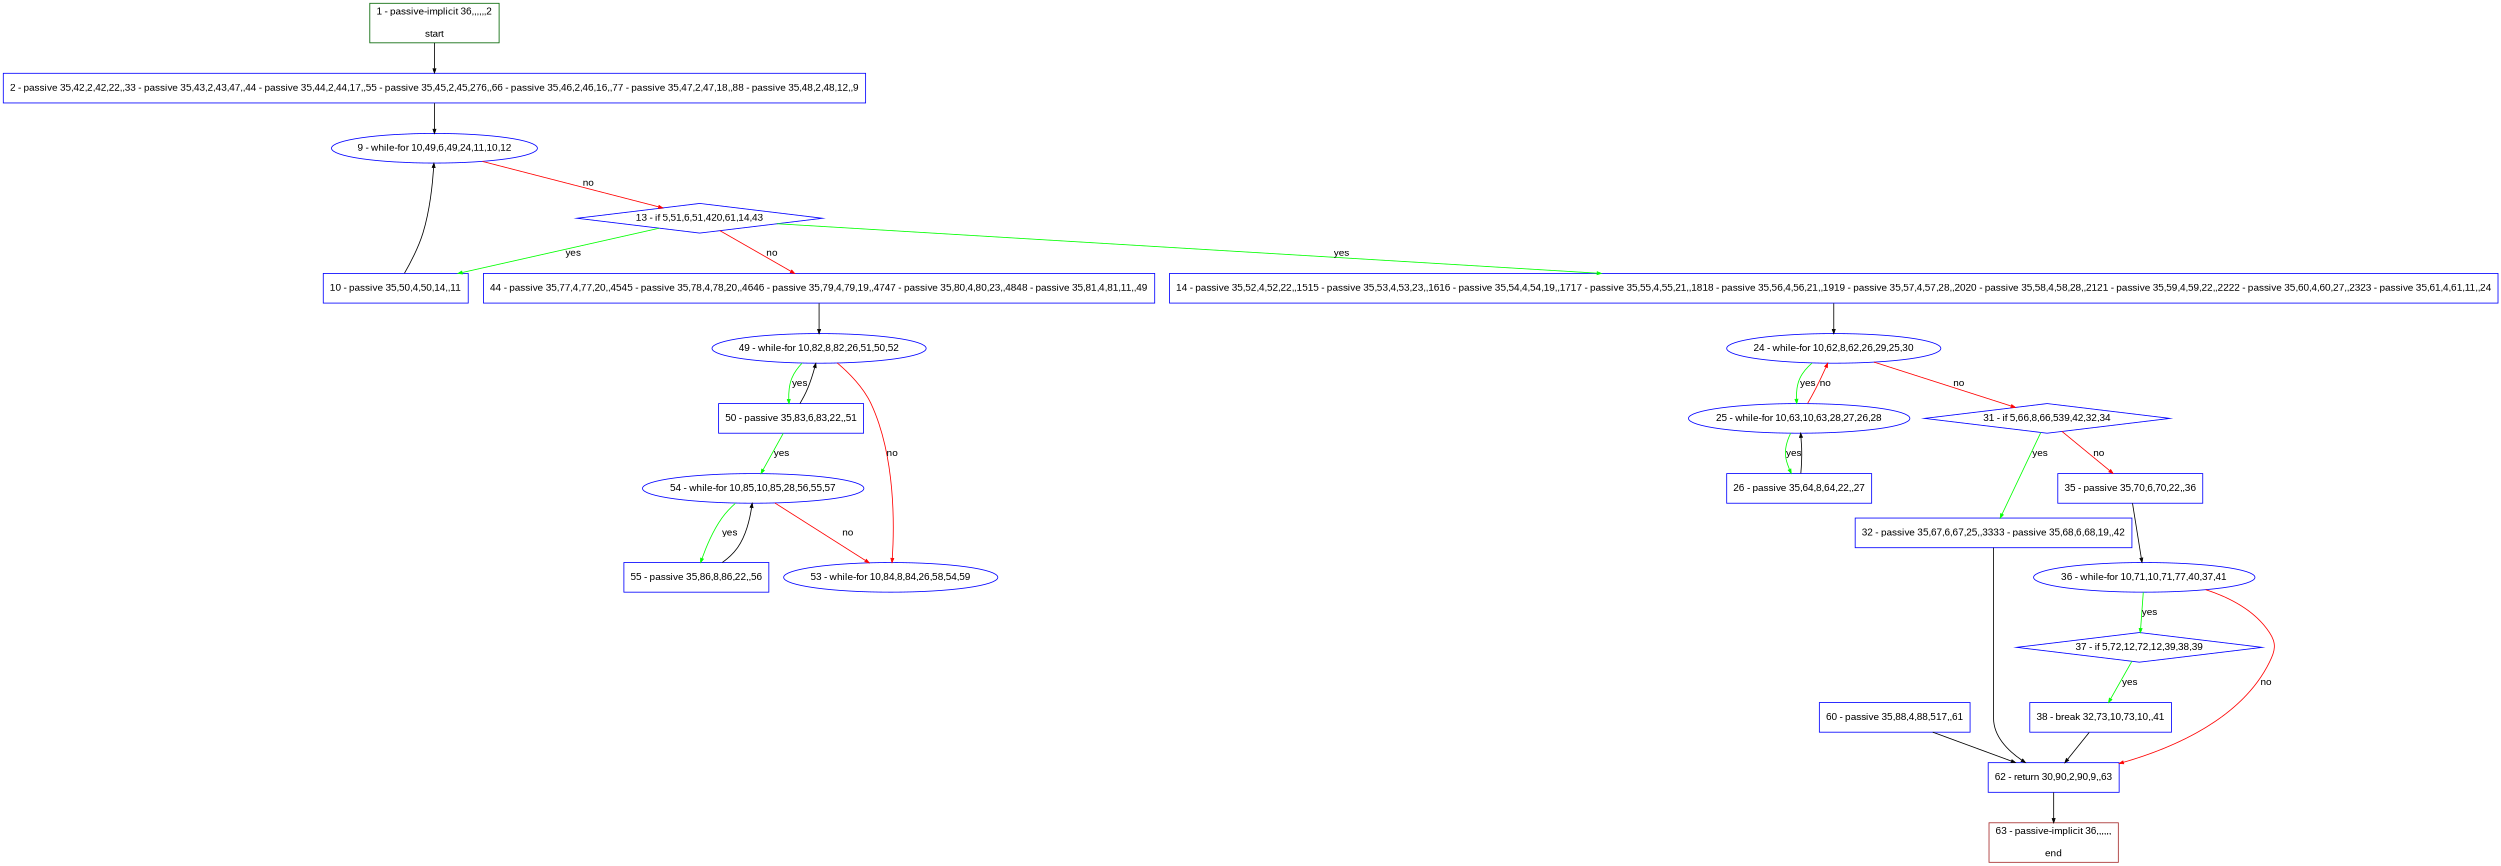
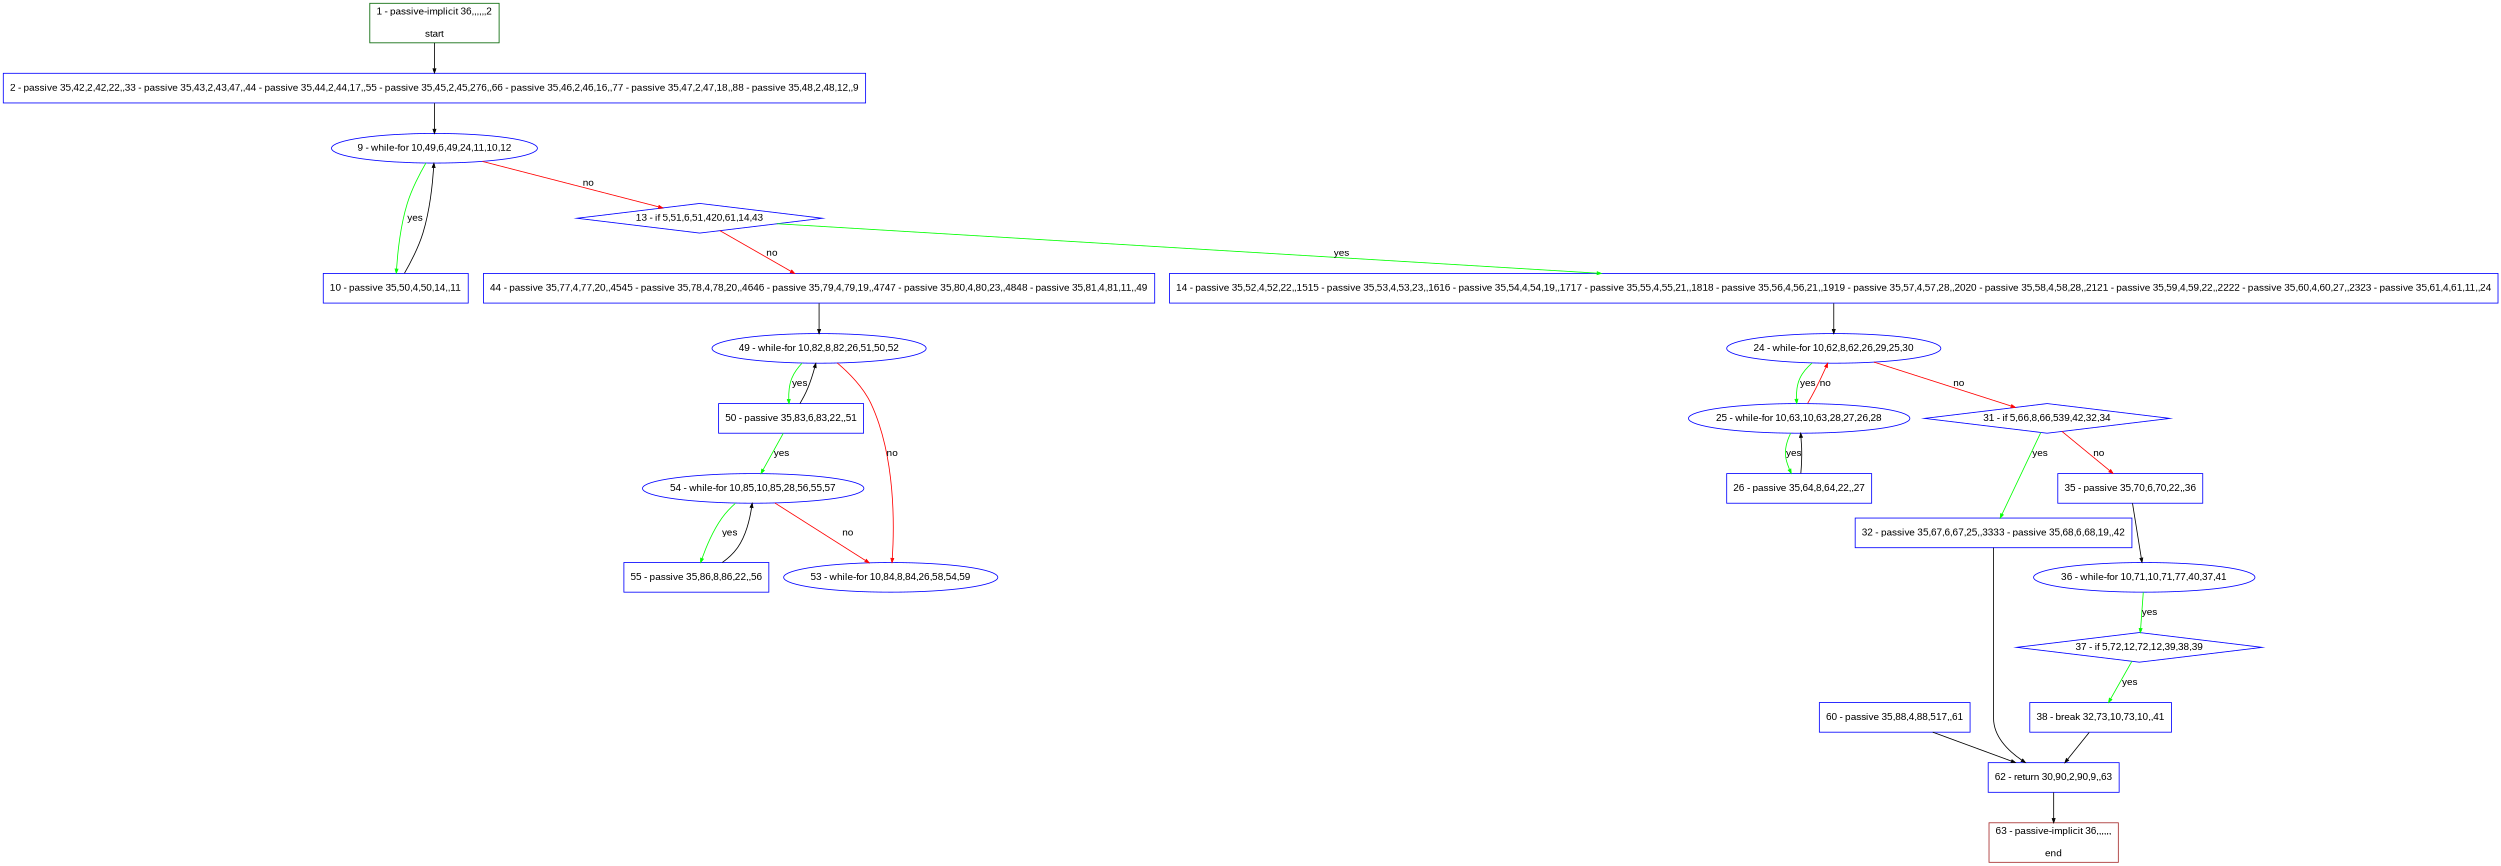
  digraph {
    bgcolor=white
    compound=true
    fillcolor="#FFFFCC"
    fontname=Arial
    fontsize=12
    pack=true
    packmode=clust
    style="rounded,filled"
    node [color="#0000ff" compound=true fillcolor="#ffffff" fixedsize=false fontname=Arial fontsize=12 node_initialized=no shape=box style=filled]
    edge [arrowhead=normal arrowsize=0.5 arrowtail=none color="#000000" compound=true dir=forward fontcolor=black fontname=Arial fontsize=12]
    n1 [label="2 - passive 35,42,2,42,22,,33 - passive 35,43,2,43,47,,44 - passive 35,44,2,44,17,,55 - passive 35,45,2,45,276,,66 - passive 35,46,2,46,16,,77 - passive 35,47,2,47,18,,88 - passive 35,48,2,48,12,,9"]
    n2 [label="9 - while-for 10,49,6,49,24,11,10,12" shape=oval]
    n3 [label="10 - passive 35,50,4,50,14,,11"]
    n4 [label="13 - if 5,51,6,51,420,61,14,43" shape=diamond]
    n5 [color="#006400" label="1 - passive-implicit 36,,,,,,2\n\nstart"]
    n6 [label="14 - passive 35,52,4,52,22,,1515 - passive 35,53,4,53,23,,1616 - passive 35,54,4,54,19,,1717 - passive 35,55,4,55,21,,1818 - passive 35,56,4,56,21,,1919 - passive 35,57,4,57,28,,2020 - passive 35,58,4,58,28,,2121 - passive 35,59,4,59,22,,2222 - passive 35,60,4,60,27,,2323 - passive 35,61,4,61,11,,24"]
    n7 [label="44 - passive 35,77,4,77,20,,4545 - passive 35,78,4,78,20,,4646 - passive 35,79,4,79,19,,4747 - passive 35,80,4,80,23,,4848 - passive 35,81,4,81,11,,49"]
    n8 [label="24 - while-for 10,62,8,62,26,29,25,30" shape=oval]
    n9 [label="49 - while-for 10,82,8,82,26,51,50,52" shape=oval]
    n10 [label="25 - while-for 10,63,10,63,28,27,26,28" shape=oval]
    n11 [label="31 - if 5,66,8,66,539,42,32,34" shape=diamond]
    n12 [label="50 - passive 35,83,6,83,22,,51"]
    n13 [label="53 - while-for 10,84,8,84,26,58,54,59" shape=oval]
    n14 [label="26 - passive 35,64,8,64,22,,27"]
    n15 [label="32 - passive 35,67,6,67,25,,3333 - passive 35,68,6,68,19,,42"]
    n16 [label="35 - passive 35,70,6,70,22,,36"]
    n17 [label="62 - return 30,90,2,90,9,,63"]
    n18 [label="36 - while-for 10,71,10,71,77,40,37,41" shape=oval]
    n19 [color="#a52a2a" label="63 - passive-implicit 36,,,,,,\n\nend"]
    n20 [label="37 - if 5,72,12,72,12,39,38,39" shape=diamond]
    n21 [label="38 - break 32,73,10,73,10,,41"]
    n22 [label="54 - while-for 10,85,10,85,28,56,55,57" shape=oval]
    n23 [label="55 - passive 35,86,8,86,22,,56"]
    n24 [label="60 - passive 35,88,4,88,517,,61"]
    n1 -> n2
-   n4 -> n3 [color="#00ff00" label=yes]
+   n2 -> n3 [color="#00ff00" label=yes]
    n2 -> n4 [color="#ff0000" label=no]
    n3 -> n2
    n4 -> n6 [color="#00ff00" label=yes]
    n4 -> n7 [color="#ff0000" label=no]
    n5 -> n1
    n6 -> n8
    n7 -> n9
    n8 -> n10 [color="#00ff00" label=yes]
    n8 -> n11 [color="#ff0000" label=no]
    n9 -> n12 [color="#00ff00" label=yes]
    n9 -> n13 [color="#ff0000" label=no]
    n10 -> n8 [color="#ff0000" label=no]
    n10 -> n14 [color="#00ff00" label=yes]
    n11 -> n15 [color="#00ff00" label=yes]
    n11 -> n16 [color="#ff0000" label=no]
    n12 -> n9
    n12 -> n22 [color="#00ff00" label=yes]
    n14 -> n10
    n15 -> n17
    n16 -> n18
    n17 -> n19
-   n18 -> n17 [color="#ff0000" label=no]
    n18 -> n20 [color="#00ff00" label=yes]
    n20 -> n21 [color="#00ff00" label=yes]
    n21 -> n17
    n22 -> n13 [color="#ff0000" label=no]
    n22 -> n23 [color="#00ff00" label=yes]
    n23 -> n22
    n24 -> n17
  }
